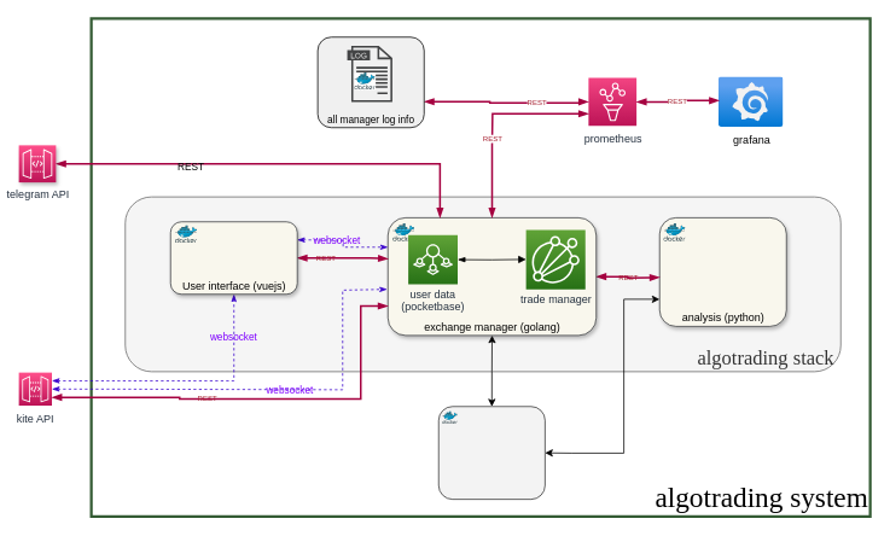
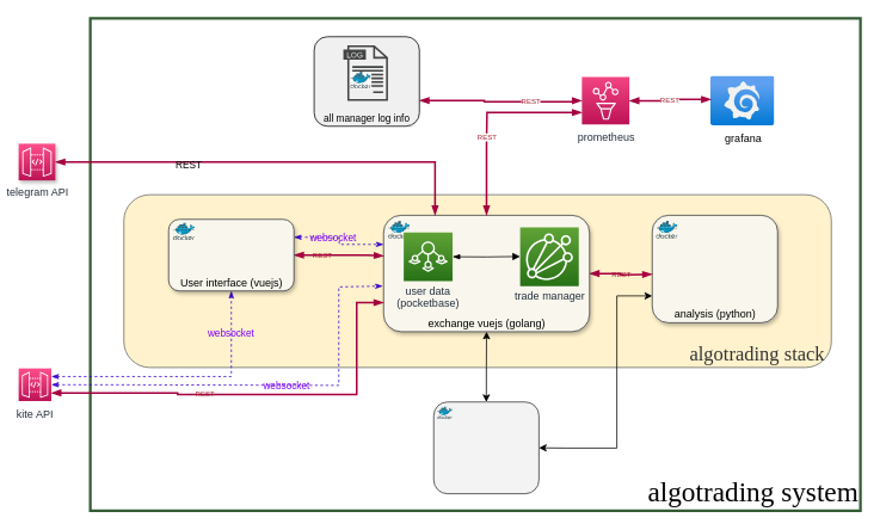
  <mxCell id="0" />
  <mxCell id="1" parent="0" />
  <mxCell id="2" value="algotrading system" style="rounded=0;whiteSpace=wrap;html=1;shadow=0;glass=1;sketch=0;fontFamily=Architects Daughter;fontSource=https%3A%2F%2Ffonts.googleapis.com%2Fcss%3Ffamily%3DArchitects%2BDaughter;fontSize=31;opacity=80;verticalAlign=bottom;align=right;strokeWidth=3;fillColor=none;strokeColor=#003300;" parent="1" vertex="1"><mxGeometry x="100" y="20" width="860" height="550" as="geometry" /></mxCell>
- <mxCell id="3" value="algotrading stack&amp;nbsp; " style="rounded=1;whiteSpace=wrap;html=1;shadow=0;glass=0;sketch=0;strokeColor=#666666;fillColor=#f5f5f5;align=right;verticalAlign=bottom;fontFamily=Architects Daughter;fontSource=https%3A%2F%2Ffonts.googleapis.com%2Fcss%3Ffamily%3DArchitects%2BDaughter;fontSize=22;fontColor=#333333;" parent="1" vertex="1"><mxGeometry x="137.5" y="217" width="790" height="193" as="geometry" /></mxCell>
+ <mxCell id="3" value="algotrading stack&amp;nbsp; " style="rounded=1;whiteSpace=wrap;html=1;shadow=0;glass=0;sketch=0;strokeColor=#666666;fillColor=#fff2cc;align=right;verticalAlign=bottom;fontFamily=Architects Daughter;fontSource=https%3A%2F%2Ffonts.googleapis.com%2Fcss%3Ffamily%3DArchitects%2BDaughter;fontSize=22;fontColor=#333333;" parent="1" vertex="1"><mxGeometry x="137.5" y="217" width="790" height="193" as="geometry" /></mxCell>
  <mxCell id="4" value="analysis (python)" style="rounded=1;whiteSpace=wrap;html=1;verticalAlign=bottom;fillColor=#f9f7ed;container=0;shadow=1;strokeColor=#36393d;" parent="1" vertex="1"><mxGeometry x="727.5" y="240" width="140" height="120" as="geometry" /></mxCell>
  <mxCell id="5" style="edgeStyle=elbowEdgeStyle;rounded=0;orthogonalLoop=1;jettySize=auto;html=1;entryX=-0.016;entryY=0.49;entryDx=0;entryDy=0;entryPerimeter=0;elbow=vertical;strokeColor=#808080;" parent="1" edge="1"><mxGeometry relative="1" as="geometry"><mxPoint x="503.5" y="303.207" as="sourcePoint" /><mxPoint x="576.476" y="290.36" as="targetPoint" /></mxGeometry></mxCell>
  <mxCell id="6" value="REST" style="edgeStyle=orthogonalEdgeStyle;rounded=0;orthogonalLoop=1;jettySize=auto;html=1;entryX=0;entryY=0.5;entryDx=0;entryDy=0;startArrow=blockThin;startFill=1;fillColor=#d80073;strokeColor=#A50040;strokeWidth=2;fontSize=8;fontColor=#a51d2d;endArrow=blockThin;endFill=1;labelBackgroundColor=none;" parent="1" source="7" edge="1"><mxGeometry x="-0.002" relative="1" as="geometry"><mxPoint x="727.5" y="306" as="targetPoint" /><mxPoint as="offset" /></mxGeometry></mxCell>
- <mxCell id="7" value="exchange manager (golang)" style="rounded=1;whiteSpace=wrap;html=1;fillColor=#f9f7ed;verticalAlign=bottom;glass=0;shadow=1;strokeColor=#36393d;" parent="1" vertex="1"><mxGeometry x="427.5" y="240" width="230" height="130" as="geometry" /></mxCell>
+ <mxCell id="7" value="exchange vuejs (golang)" style="rounded=1;whiteSpace=wrap;html=1;fillColor=#f9f7ed;verticalAlign=bottom;glass=0;shadow=1;strokeColor=#36393d;" parent="1" vertex="1"><mxGeometry x="427.5" y="240" width="230" height="130" as="geometry" /></mxCell>
  <mxCell id="8" value="websocket" style="edgeStyle=orthogonalEdgeStyle;rounded=0;orthogonalLoop=1;jettySize=auto;html=1;exitX=1;exitY=0.25;exitDx=0;exitDy=0;exitPerimeter=0;startArrow=classicThin;startFill=1;fillColor=#6a00ff;strokeColor=#3700CC;strokeWidth=1;endArrow=classicThin;endFill=1;fontColor=#7F00FF;entryX=0.5;entryY=1;entryDx=0;entryDy=0;dashed=1;labelBackgroundColor=none;" parent="1" source="9" target="29" edge="1"><mxGeometry x="0.676" relative="1" as="geometry"><mxPoint x="308.804" y="425.1" as="targetPoint" /><Array as="points"><mxPoint x="257.5" y="420" /></Array><mxPoint as="offset" /></mxGeometry></mxCell>
  <mxCell id="9" value="kite API" style="sketch=0;points=[[0,0,0],[0.25,0,0],[0.5,0,0],[0.75,0,0],[1,0,0],[0,1,0],[0.25,1,0],[0.5,1,0],[0.75,1,0],[1,1,0],[0,0.25,0],[0,0.5,0],[0,0.75,0],[1,0.25,0],[1,0.5,0],[1,0.75,0]];outlineConnect=0;fontColor=#232F3E;gradientColor=#FF4F8B;gradientDirection=north;fillColor=#BC1356;strokeColor=#ffffff;dashed=0;verticalLabelPosition=bottom;verticalAlign=top;align=center;html=1;fontSize=12;fontStyle=0;aspect=fixed;shape=mxgraph.aws4.resourceIcon;resIcon=mxgraph.aws4.api_gateway;" parent="1" vertex="1"><mxGeometry x="20" y="411" width="36.5" height="36.5" as="geometry" /></mxCell>
  <mxCell id="10" value="grafana" style="aspect=fixed;html=1;points=[];align=center;image;fontSize=12;image=img/lib/azure2/other/Grafana.svg;labelBackgroundColor=none;" parent="1" vertex="1"><mxGeometry x="792.8" y="84.5" width="71.48" height="55.5" as="geometry" /></mxCell>
  <mxCell id="11" value="prometheus" style="sketch=0;points=[[0,0,0],[0.25,0,0],[0.5,0,0],[0.75,0,0],[1,0,0],[0,1,0],[0.25,1,0],[0.5,1,0],[0.75,1,0],[1,1,0],[0,0.25,0],[0,0.5,0],[0,0.75,0],[1,0.25,0],[1,0.5,0],[1,0.75,0]];points=[[0,0,0],[0.25,0,0],[0.5,0,0],[0.75,0,0],[1,0,0],[0,1,0],[0.25,1,0],[0.5,1,0],[0.75,1,0],[1,1,0],[0,0.25,0],[0,0.5,0],[0,0.75,0],[1,0.25,0],[1,0.5,0],[1,0.75,0]];outlineConnect=0;fontColor=#232F3E;gradientColor=#F34482;gradientDirection=north;fillColor=#BC1356;strokeColor=#ffffff;dashed=0;verticalLabelPosition=bottom;verticalAlign=top;align=center;html=1;fontSize=12;fontStyle=0;aspect=fixed;shape=mxgraph.aws4.resourceIcon;resIcon=mxgraph.aws4.managed_service_for_prometheus;" parent="1" vertex="1"><mxGeometry x="649" y="85.5" width="53" height="53" as="geometry" /></mxCell>
  <mxCell id="12" style="edgeStyle=orthogonalEdgeStyle;rounded=0;orthogonalLoop=1;jettySize=auto;html=1;entryX=0.5;entryY=1;entryDx=0;entryDy=0;startArrow=classic;startFill=1;exitX=0.5;exitY=0;exitDx=0;exitDy=0;" parent="1" source="34" target="7" edge="1"><mxGeometry relative="1" as="geometry" /></mxCell>
  <mxCell id="13" style="edgeStyle=orthogonalEdgeStyle;rounded=0;orthogonalLoop=1;jettySize=auto;html=1;entryX=1;entryY=0.5;entryDx=0;entryDy=0;startArrow=classic;startFill=1;exitX=0;exitY=0.75;exitDx=0;exitDy=0;" parent="1" source="4" target="34" edge="1"><mxGeometry relative="1" as="geometry"><Array as="points"><mxPoint x="688" y="330" /><mxPoint x="688" y="500" /><mxPoint x="630" y="500" /><mxPoint x="630" y="499" /></Array><mxPoint x="802.5" y="371" as="sourcePoint" /></mxGeometry></mxCell>
  <mxCell id="14" value="REST" style="edgeStyle=orthogonalEdgeStyle;rounded=0;orthogonalLoop=1;jettySize=auto;html=1;entryX=0;entryY=0.75;entryDx=0;entryDy=0;startArrow=blockThin;startFill=1;fillColor=#d80073;strokeColor=#A50040;strokeWidth=2;fontSize=8;fontColor=#a51d2d;exitX=0.5;exitY=0;exitDx=0;exitDy=0;entryPerimeter=0;endArrow=blockThin;endFill=1;" parent="1" source="7" target="11" edge="1"><mxGeometry x="-0.215" relative="1" as="geometry"><mxPoint x="667.5" y="315" as="sourcePoint" /><mxPoint x="737.5" y="316" as="targetPoint" /><Array as="points"><mxPoint x="543" y="160" /><mxPoint x="543" y="160" /><mxPoint x="543" y="125" /></Array><mxPoint as="offset" /></mxGeometry></mxCell>
  <mxCell id="15" value="REST" style="edgeStyle=orthogonalEdgeStyle;rounded=0;orthogonalLoop=1;jettySize=auto;html=1;entryX=0.006;entryY=0.471;entryDx=0;entryDy=0;startArrow=blockThin;startFill=1;fillColor=#d80073;strokeColor=#A50040;strokeWidth=2;fontSize=8;fontColor=#a51d2d;entryPerimeter=0;exitX=1;exitY=0.5;exitDx=0;exitDy=0;exitPerimeter=0;endArrow=blockThin;endFill=1;" parent="1" source="11" target="10" edge="1"><mxGeometry relative="1" as="geometry"><mxPoint x="667.5" y="315" as="sourcePoint" /><mxPoint x="737.5" y="316" as="targetPoint" /></mxGeometry></mxCell>
  <mxCell id="16" value="REST" style="edgeStyle=orthogonalEdgeStyle;rounded=0;orthogonalLoop=1;jettySize=auto;html=1;entryX=0.001;entryY=0.349;entryDx=0;entryDy=0;startArrow=blockThin;startFill=1;fillColor=#d80073;strokeColor=#A50040;strokeWidth=2;fontSize=8;fontColor=#a51d2d;endArrow=blockThin;endFill=1;entryPerimeter=0;exitX=1;exitY=0.5;exitDx=0;exitDy=0;labelBackgroundColor=none;" parent="1" source="29" target="7" edge="1"><mxGeometry x="-0.366" relative="1" as="geometry"><mxPoint x="327.62" y="441" as="sourcePoint" /><mxPoint x="367.5" y="371" as="targetPoint" /><Array as="points"><mxPoint x="407.5" y="285" /></Array><mxPoint as="offset" /></mxGeometry></mxCell>
  <mxCell id="17" value="" style="sketch=0;aspect=fixed;html=1;points=[];align=center;image;fontSize=12;image=img/lib/mscae/Docker.svg;fontColor=default;imageBackground=none;" parent="1" vertex="1"><mxGeometry x="433.11" y="246.5" width="24.39" height="20" as="geometry" /></mxCell>
  <mxCell id="18" value="REST" style="edgeStyle=orthogonalEdgeStyle;rounded=0;orthogonalLoop=1;jettySize=auto;html=1;startArrow=blockThin;startFill=1;fillColor=#d80073;strokeColor=#A50040;strokeWidth=2;fontSize=8;fontColor=#a51d2d;endArrow=blockThin;endFill=1;exitX=1.001;exitY=0.713;exitDx=0;exitDy=0;exitPerimeter=0;entryX=0;entryY=0.5;entryDx=0;entryDy=0;entryPerimeter=0;" parent="1" source="36" target="11" edge="1"><mxGeometry x="0.369" relative="1" as="geometry"><mxPoint x="552.5" y="250" as="sourcePoint" /><mxPoint x="640" y="113" as="targetPoint" /><Array as="points"><mxPoint x="540" y="111" /><mxPoint x="540" y="113" /><mxPoint x="640" y="113" /><mxPoint x="640" y="112" /></Array><mxPoint as="offset" /></mxGeometry></mxCell>
  <mxCell id="19" style="edgeStyle=orthogonalEdgeStyle;rounded=0;orthogonalLoop=1;jettySize=auto;html=1;entryX=0.25;entryY=0;entryDx=0;entryDy=0;strokeWidth=2;fontSize=8;fontColor=#a51d2d;startArrow=blockThin;startFill=1;endArrow=blockThin;endFill=1;fillColor=#d80073;strokeColor=#A50040;exitX=1;exitY=0.5;exitDx=0;exitDy=0;exitPerimeter=0;labelBackgroundColor=none;" parent="1" source="27" target="7" edge="1"><mxGeometry relative="1" as="geometry"><mxPoint x="294" y="228.25" as="sourcePoint" /><Array as="points"><mxPoint x="485.5" y="180" /></Array></mxGeometry></mxCell>
  <mxCell id="20" value="REST" style="edgeLabel;html=1;align=center;verticalAlign=middle;resizable=0;points=[];fontColor=default;labelBackgroundColor=none;" parent="19" vertex="1" connectable="0"><mxGeometry x="-0.387" y="-3" relative="1" as="geometry"><mxPoint as="offset" /></mxGeometry></mxCell>
  <mxCell id="21" value="websocket" style="edgeStyle=orthogonalEdgeStyle;rounded=0;orthogonalLoop=1;jettySize=auto;html=1;exitX=1;exitY=0.5;exitDx=0;exitDy=0;exitPerimeter=0;startArrow=classicThin;startFill=1;fillColor=#6a00ff;strokeColor=#3700CC;strokeWidth=1;endArrow=classicThin;endFill=1;fontColor=#7F00FF;entryX=-0.004;entryY=0.608;entryDx=0;entryDy=0;entryPerimeter=0;dashed=1;labelBackgroundColor=none;" parent="1" source="9" target="7" edge="1"><mxGeometry x="0.096" relative="1" as="geometry"><mxPoint x="285.5" y="333" as="sourcePoint" /><mxPoint x="318.5" y="435" as="targetPoint" /><Array as="points"><mxPoint x="134.5" y="430" /><mxPoint x="377.5" y="430" /><mxPoint x="377.5" y="320" /><mxPoint x="426.5" y="320" /></Array><mxPoint as="offset" /></mxGeometry></mxCell>
  <mxCell id="22" value="websocket" style="edgeStyle=orthogonalEdgeStyle;rounded=0;orthogonalLoop=1;jettySize=auto;html=1;startArrow=classicThin;startFill=1;fillColor=#6a00ff;strokeColor=#3700CC;strokeWidth=1;endArrow=classicThin;endFill=1;fontColor=#7F00FF;entryX=0;entryY=0.25;entryDx=0;entryDy=0;dashed=1;exitX=1;exitY=0.25;exitDx=0;exitDy=0;labelBackgroundColor=none;" parent="1" source="29" target="7" edge="1"><mxGeometry x="-0.19" relative="1" as="geometry"><mxPoint x="327.5" y="426" as="sourcePoint" /><mxPoint x="436.5" y="329" as="targetPoint" /><Array as="points"><mxPoint x="338" y="265" /><mxPoint x="378" y="265" /><mxPoint x="378" y="273" /></Array><mxPoint as="offset" /></mxGeometry></mxCell>
  <mxCell id="23" value="REST" style="edgeStyle=orthogonalEdgeStyle;rounded=0;orthogonalLoop=1;jettySize=auto;html=1;entryX=0;entryY=0.75;entryDx=0;entryDy=0;startArrow=blockThin;startFill=1;fillColor=#d80073;strokeColor=#A50040;strokeWidth=2;fontSize=8;fontColor=#a51d2d;endArrow=blockThin;endFill=1;exitX=1;exitY=0.75;exitDx=0;exitDy=0;exitPerimeter=0;labelBackgroundColor=none;" parent="1" source="9" target="7" edge="1"><mxGeometry x="-0.272" relative="1" as="geometry"><mxPoint x="337.5" y="451" as="sourcePoint" /><mxPoint x="438.5" y="371" as="targetPoint" /><Array as="points"><mxPoint x="197.5" y="438" /><mxPoint x="197.5" y="440" /><mxPoint x="397.5" y="440" /><mxPoint x="397.5" y="337" /></Array><mxPoint as="offset" /></mxGeometry></mxCell>
  <mxCell id="24" style="edgeStyle=orthogonalEdgeStyle;rounded=0;orthogonalLoop=1;jettySize=auto;html=1;fontColor=#FFFFFF;startArrow=block;startFill=1;endArrow=blockThin;endFill=1;strokeColor=default;" parent="1" target="32" edge="1"><mxGeometry relative="1" as="geometry"><mxPoint x="580" y="286" as="sourcePoint" /><mxPoint x="507.5" y="285" as="targetPoint" /></mxGeometry></mxCell>
  <mxCell id="25" value="" style="sketch=0;aspect=fixed;html=1;points=[];align=center;image;fontSize=12;image=img/lib/mscae/Docker.svg;fontColor=#7F00FF;container=0;imageBackground=none;labelBackgroundColor=default;" parent="1" vertex="1"><mxGeometry x="732.11" y="246.5" width="24.39" height="20" as="geometry" /></mxCell>
  <mxCell id="26" value="" style="shape=image;html=1;verticalAlign=top;verticalLabelPosition=bottom;labelBackgroundColor=#ffffff;imageAspect=0;aspect=fixed;image=https://cdn4.iconfinder.com/data/icons/success-filloutline/64/chart-analysis-analytics-data_analytics-pie_1-128.png;fontSize=8;fontColor=default;container=0;imageBackground=none;imageBorder=none;" parent="1" vertex="1"><mxGeometry x="768.5" y="262" width="58" height="58" as="geometry" /></mxCell>
  <mxCell id="27" value="telegram API" style="sketch=0;points=[[0,0,0],[0.25,0,0],[0.5,0,0],[0.75,0,0],[1,0,0],[0,1,0],[0.25,1,0],[0.5,1,0],[0.75,1,0],[1,1,0],[0,0.25,0],[0,0.5,0],[0,0.75,0],[1,0.25,0],[1,0.5,0],[1,0.75,0]];outlineConnect=0;fontColor=#232F3E;gradientColor=#FF4F8B;gradientDirection=north;fillColor=#BC1356;strokeColor=#ffffff;dashed=0;verticalLabelPosition=bottom;verticalAlign=top;align=center;html=1;fontSize=12;fontStyle=0;aspect=fixed;shape=mxgraph.aws4.resourceIcon;resIcon=mxgraph.aws4.api_gateway;rounded=1;shadow=1;glass=0;" parent="1" vertex="1"><mxGeometry x="20" y="160" width="41" height="41" as="geometry" /></mxCell>
  <mxCell id="28" value="" style="group" parent="1" vertex="1" connectable="0"><mxGeometry x="187.5" y="244.5" width="720" height="160" as="geometry" /></mxCell>
  <mxCell id="29" value="User interface (vuejs)" style="rounded=1;whiteSpace=wrap;html=1;verticalAlign=bottom;fillColor=#f9f7ed;container=0;shadow=1;strokeColor=#36393d;" parent="28" vertex="1"><mxGeometry width="139.94" height="80" as="geometry" /></mxCell>
  <mxCell id="30" value="" style="shape=image;html=1;verticalAlign=top;verticalLabelPosition=bottom;labelBackgroundColor=#ffffff;imageAspect=0;aspect=fixed;image=https://cdn1.iconfinder.com/data/icons/unicons-line-vol-6/24/vuejs-128.png;rounded=1;shadow=1;glass=0;sketch=0;strokeColor=default;fontColor=#FFFFFF;fillColor=default;" parent="28" vertex="1"><mxGeometry x="44.97" y="10" width="50" height="50" as="geometry" /></mxCell>
  <mxCell id="31" value="" style="sketch=0;aspect=fixed;html=1;points=[];align=center;image;fontSize=12;image=img/lib/mscae/Docker.svg;fontColor=#7F00FF;imageBackground=none;" parent="28" vertex="1"><mxGeometry x="5.44" y="4" width="24.39" height="20" as="geometry" /></mxCell>
  <mxCell id="32" value="&lt;div&gt;user data&lt;/div&gt;&lt;div&gt;(pocketbase)&lt;/div&gt;" style="outlineConnect=0;fontColor=#232F3E;gradientColor=#60A337;gradientDirection=north;fillColor=#277116;strokeColor=#ffffff;dashed=0;verticalLabelPosition=bottom;verticalAlign=top;align=center;html=1;fontSize=12;fontStyle=0;aspect=fixed;shape=mxgraph.aws4.resourceIcon;resIcon=mxgraph.aws4.iot_sitewise;spacing=-1;" parent="28" vertex="1"><mxGeometry x="262.5" y="14.5" width="54.5" height="54.5" as="geometry" /></mxCell>
  <mxCell id="33" value="" style="group" parent="1" vertex="1" connectable="0"><mxGeometry x="483.5" y="448.5" width="117.5" height="102.5" as="geometry" /></mxCell>
  <mxCell id="34" value="" style="rounded=1;whiteSpace=wrap;html=1;verticalAlign=bottom;container=0;opacity=80;fillColor=#F0F0F0;" parent="33" vertex="1"><mxGeometry width="117.5" height="102.5" as="geometry" /></mxCell>
  <mxCell id="35" value="" style="sketch=0;aspect=fixed;html=1;points=[];align=center;image;fontSize=12;image=img/lib/mscae/Docker.svg;fontColor=#7F00FF;container=0;" parent="33" vertex="1"><mxGeometry x="4.196" y="5.519" width="17.128" height="14.045" as="geometry" /></mxCell>
  <mxCell id="36" value="all manager log info" style="rounded=1;whiteSpace=wrap;html=1;fontSize=11;verticalAlign=bottom;container=0;fillColor=#F0F0F0;" parent="1" vertex="1"><mxGeometry x="350" y="40.5" width="117.5" height="100" as="geometry" /></mxCell>
  <mxCell id="37" value="" style="sketch=0;pointerEvents=1;shadow=0;dashed=0;html=1;strokeColor=none;fillColor=#434445;aspect=fixed;labelPosition=center;verticalLabelPosition=bottom;verticalAlign=top;align=center;outlineConnect=0;shape=mxgraph.vvd.log_files;fontSize=8;fontColor=#7F00FF;container=0;" parent="1" vertex="1"><mxGeometry x="382.6" y="50" width="49.8" height="62.25" as="geometry" /></mxCell>
  <mxCell id="38" value="" style="sketch=0;aspect=fixed;html=1;points=[];align=center;image;fontSize=12;image=img/lib/mscae/Docker.svg;fontColor=default;labelBackgroundColor=none;labelBorderColor=none;imageBackground=#FFFFFF;container=0;" parent="1" vertex="1"><mxGeometry x="390.81" y="80" width="23.17" height="19" as="geometry" /></mxCell>
  <mxCell id="39" value="trade manager" style="outlineConnect=0;fontColor=#232F3E;gradientColor=#60A337;gradientDirection=north;fillColor=#277116;strokeColor=#ffffff;dashed=0;verticalLabelPosition=bottom;verticalAlign=top;align=center;html=1;fontSize=12;fontStyle=0;aspect=fixed;shape=mxgraph.aws4.resourceIcon;resIcon=mxgraph.aws4.iot_analytics;labelBackgroundColor=none;spacingTop=0;spacing=-1;" parent="1" vertex="1"><mxGeometry x="580" y="253.5" width="65.5" height="65.5" as="geometry" /></mxCell>
